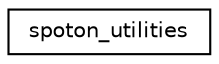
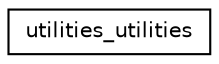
  digraph {
    rankdir=LR
-   n1 [color=black fillcolor=white fontname=Helvetica fontsize=10 height=0.2 label=spoton_utilities shape=record style=filled width=0.4]
+   n1 [color=black fillcolor=white fontname=Helvetica fontsize=10 height=0.2 label=utilities_utilities shape=record style=filled width=0.4]
  }
